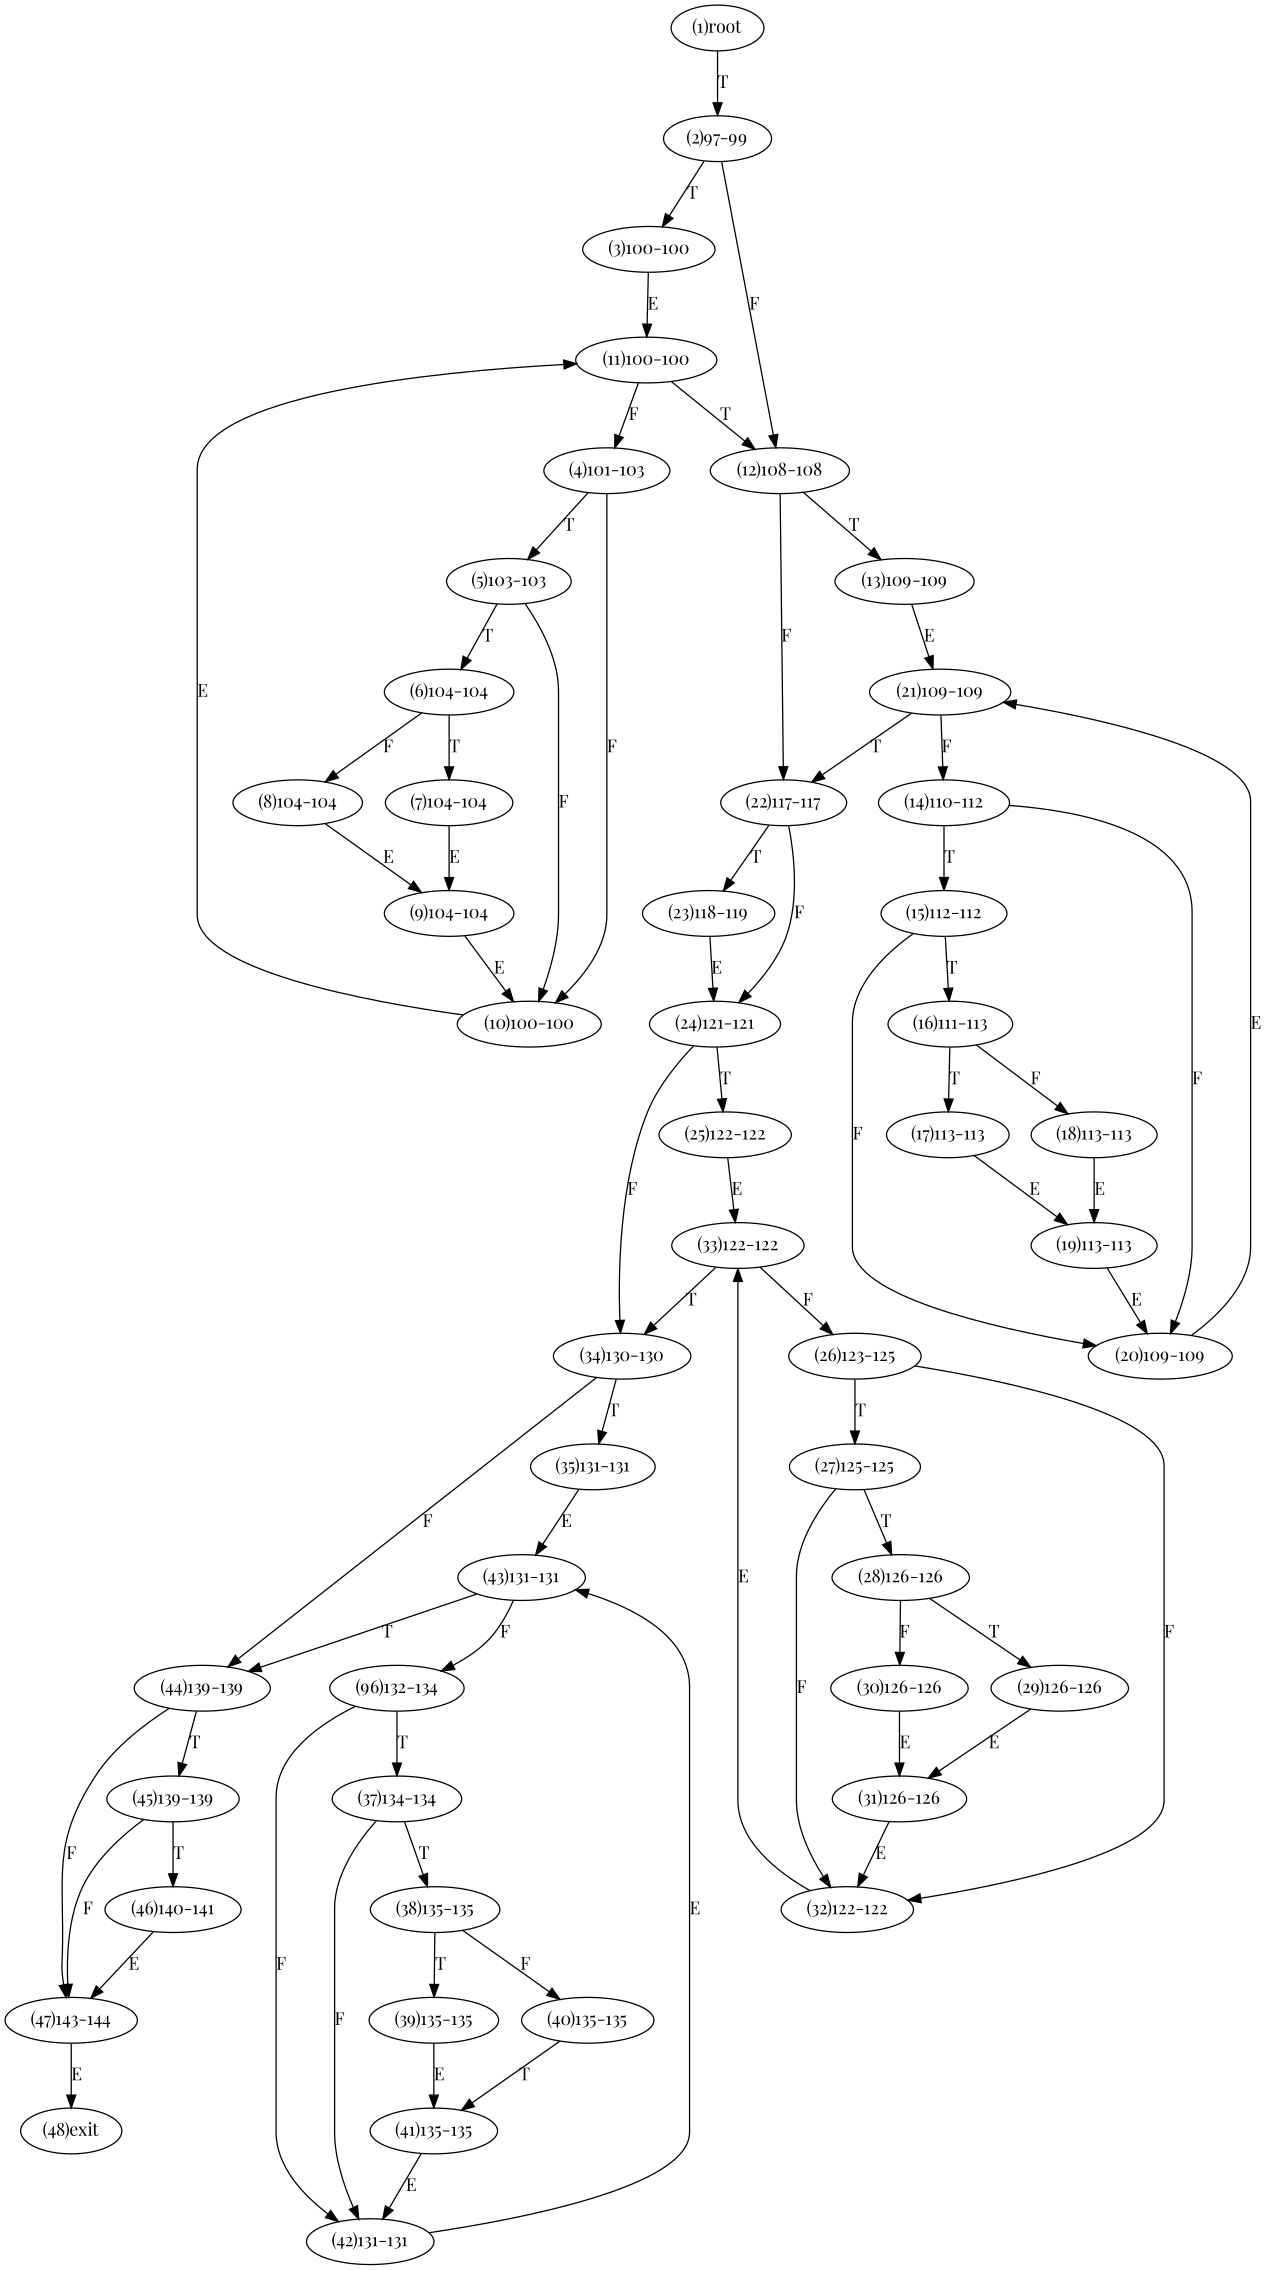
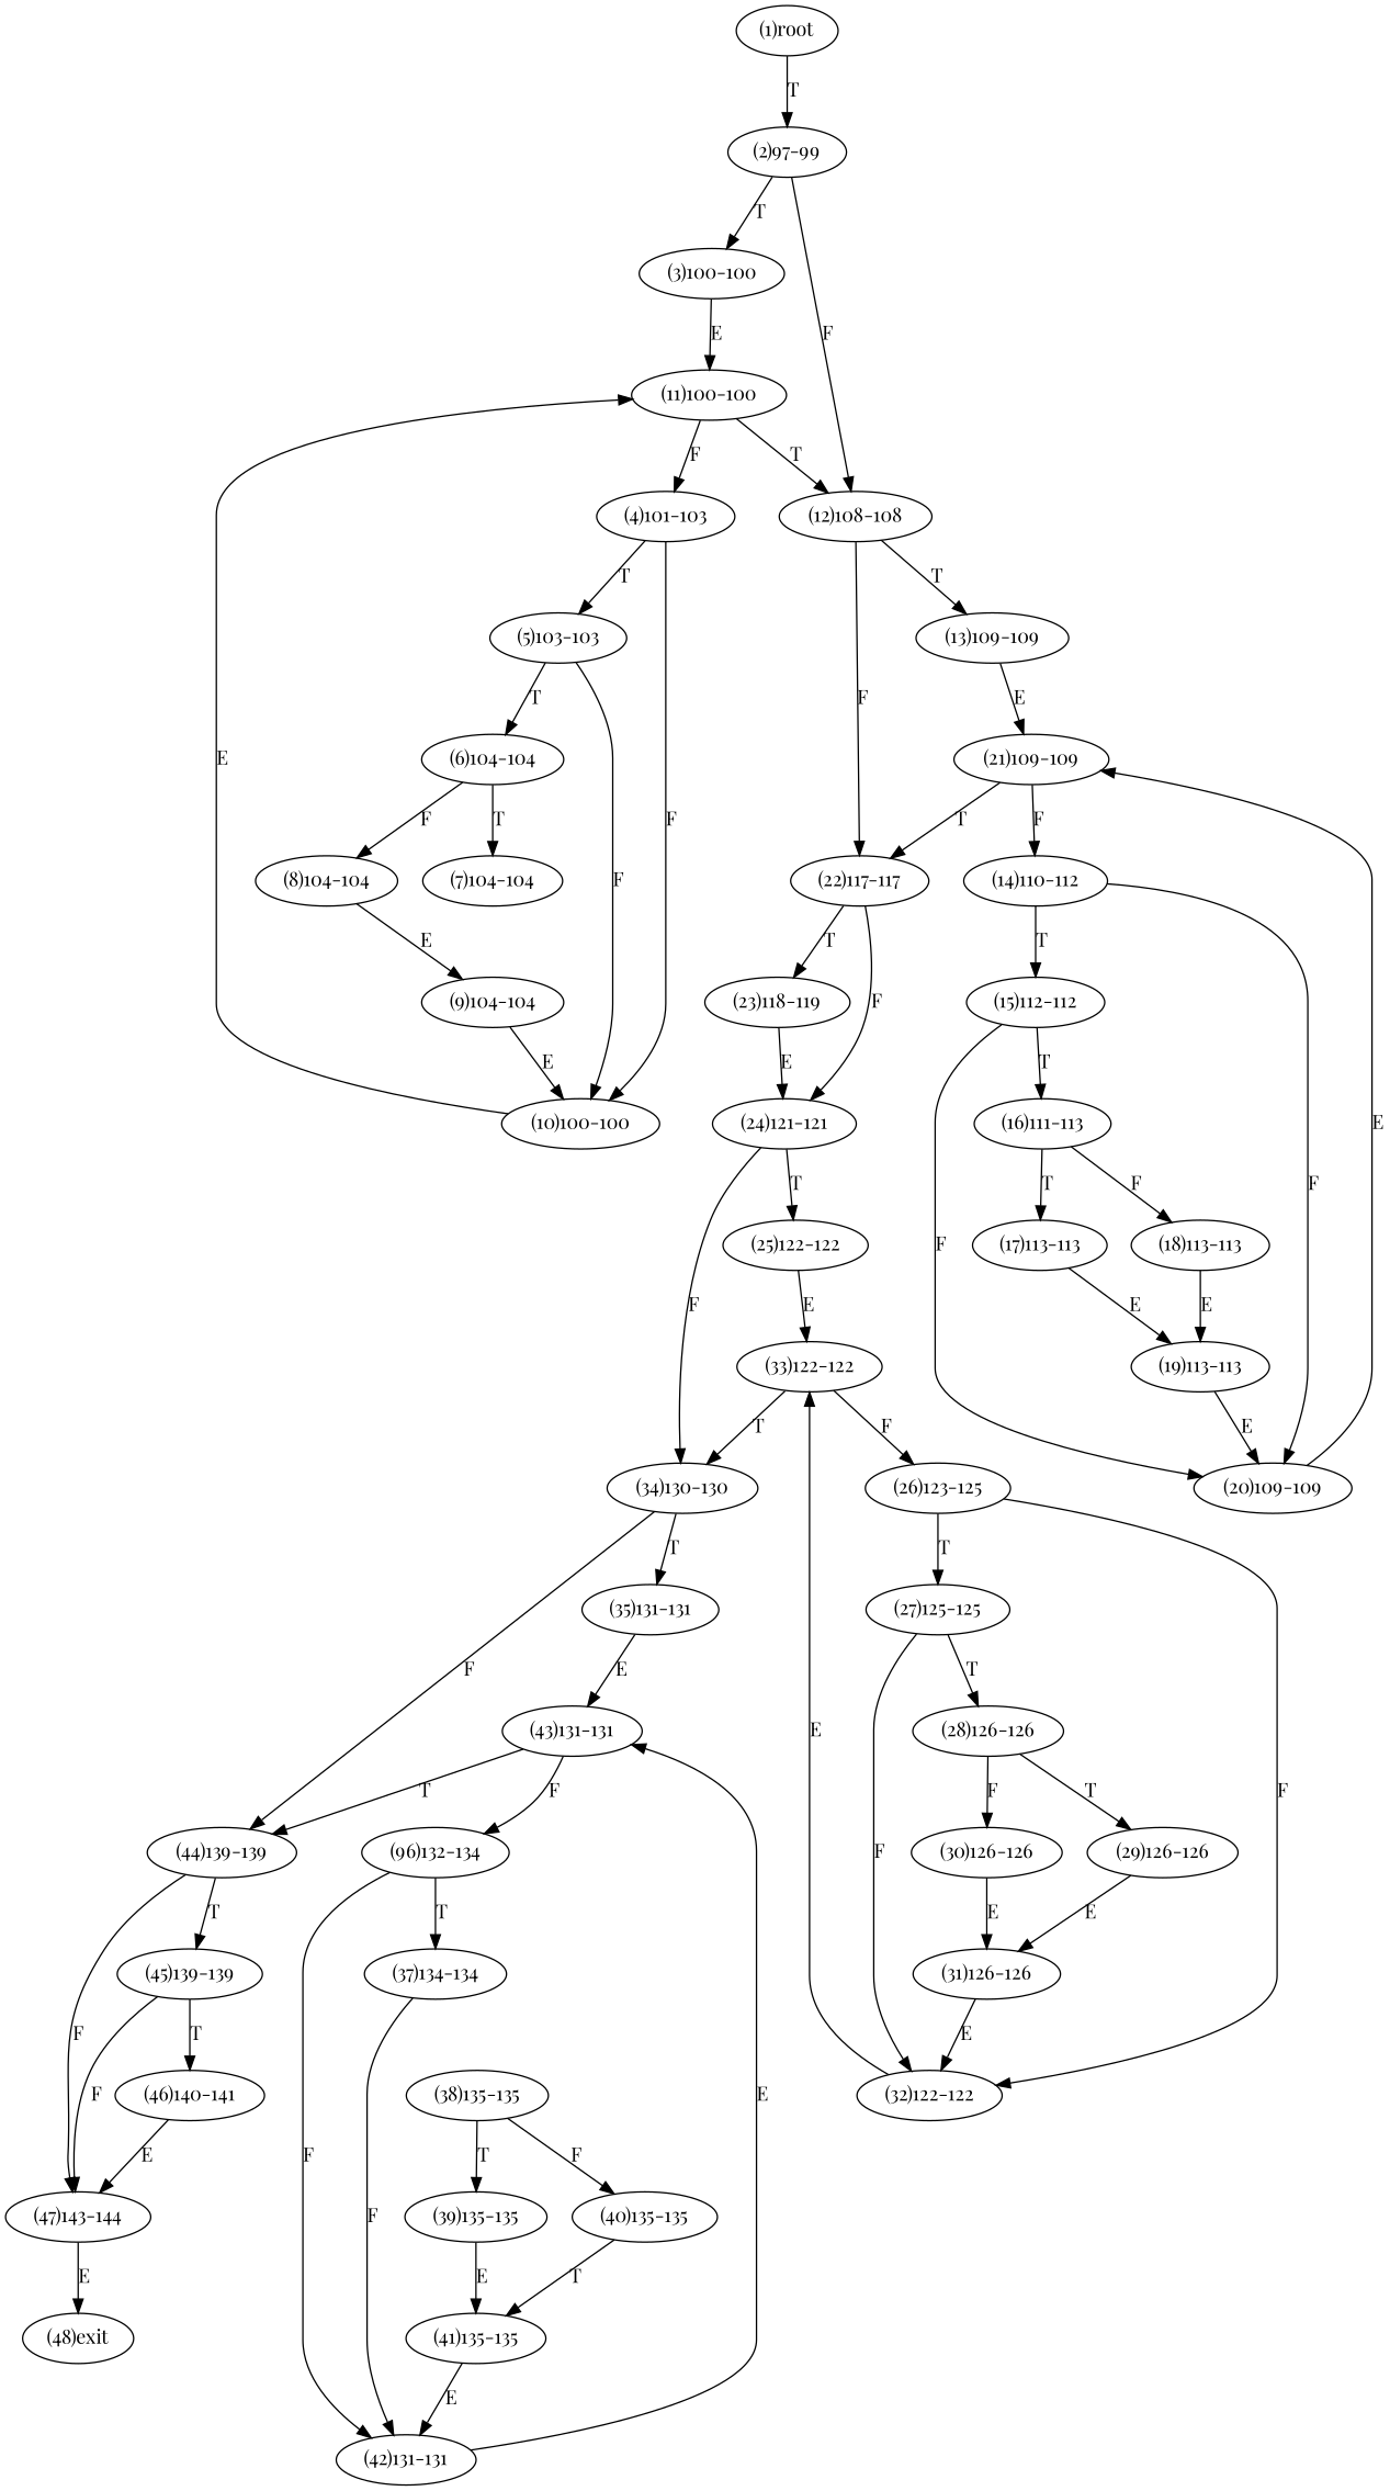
  digraph {
    fontname="Playfair Display"
    node [fontname="Playfair Display"]
    edge [fontname="Playfair Display"]
    n1 [label="(1)root"]
    n2 [label="(2)97-99"]
    n3 [label="(3)100-100"]
    n4 [label="(12)108-108"]
    n5 [label="(11)100-100"]
    n6 [label="(13)109-109"]
    n7 [label="(22)117-117"]
    n8 [label="(4)101-103"]
    n9 [label="(5)103-103"]
    n10 [label="(10)100-100"]
    n11 [label="(6)104-104"]
    n12 [label="(7)104-104"]
    n13 [label="(8)104-104"]
    n14 [label="(9)104-104"]
    n15 [label="(21)109-109"]
    n16 [label="(23)118-119"]
    n17 [label="(24)121-121"]
    n18 [label="(14)110-112"]
    n19 [label="(15)112-112"]
    n20 [label="(20)109-109"]
    n21 [label="(16)111-113"]
    n22 [label="(17)113-113"]
    n23 [label="(18)113-113"]
    n24 [label="(19)113-113"]
    n25 [label="(25)122-122"]
    n26 [label="(34)130-130"]
    n27 [label="(33)122-122"]
    n28 [label="(26)123-125"]
    n29 [label="(35)131-131"]
    n30 [label="(44)139-139"]
    n31 [label="(27)125-125"]
    n32 [label="(28)126-126"]
    n33 [label="(32)122-122"]
    n34 [label="(29)126-126"]
    n35 [label="(30)126-126"]
    n36 [label="(31)126-126"]
    n37 [label="(43)131-131"]
    n38 [label="(47)143-144"]
    n39 [label="(45)139-139"]
    n40 [label="(96)132-134"]
    n41 [label="(38)135-135"]
    n42 [label="(39)135-135"]
    n43 [label="(40)135-135"]
    n44 [label="(41)135-135"]
    n45 [label="(42)131-131"]
    n46 [label="(37)134-134"]
    n47 [label="(46)140-141"]
    n48 [label="(48)exit"]
    n1 -> n2 [label=T]
    n2 -> n3 [label=T]
    n2 -> n4 [label=F]
    n3 -> n5 [label=E]
    n4 -> n6 [label=T]
    n4 -> n7 [label=F]
    n5 -> n4 [label=T]
    n5 -> n8 [label=F]
    n6 -> n15 [label=E]
    n7 -> n16 [label=T]
    n7 -> n17 [label=F]
    n8 -> n9 [label=T]
    n8 -> n10 [label=F]
    n9 -> n10 [label=F]
    n9 -> n11 [label=T]
    n10 -> n5 [label=E]
    n11 -> n12 [label=T]
    n11 -> n13 [label=F]
-   n12 -> n14 [label=E]
    n13 -> n14 [label=E]
    n14 -> n10 [label=E]
    n15 -> n7 [label=T]
    n15 -> n18 [label=F]
    n16 -> n17 [label=E]
    n17 -> n25 [label=T]
    n17 -> n26 [label=F]
    n18 -> n19 [label=T]
    n18 -> n20 [label=F]
    n19 -> n20 [label=F]
    n19 -> n21 [label=T]
    n20 -> n15 [label=E]
    n21 -> n22 [label=T]
    n21 -> n23 [label=F]
    n22 -> n24 [label=E]
    n23 -> n24 [label=E]
    n24 -> n20 [label=E]
    n25 -> n27 [label=E]
    n26 -> n29 [label=T]
    n26 -> n30 [label=F]
    n27 -> n26 [label=T]
    n27 -> n28 [label=F]
    n28 -> n31 [label=T]
    n28 -> n33 [label=F]
    n29 -> n37 [label=E]
    n30 -> n38 [label=F]
    n30 -> n39 [label=T]
    n31 -> n32 [label=T]
    n31 -> n33 [label=F]
    n32 -> n34 [label=T]
    n32 -> n35 [label=F]
    n33 -> n27 [label=E]
    n34 -> n36 [label=E]
    n35 -> n36 [label=E]
    n36 -> n33 [label=E]
    n37 -> n30 [label=T]
    n37 -> n40 [label=F]
    n38 -> n48 [label=E]
    n39 -> n38 [label=F]
    n39 -> n47 [label=T]
    n40 -> n45 [label=F]
    n40 -> n46 [label=T]
    n41 -> n42 [label=T]
    n41 -> n43 [label=F]
    n42 -> n44 [label=E]
    n43 -> n44 [label=T]
    n44 -> n45 [label=E]
    n45 -> n37 [label=E]
-   n46 -> n41 [label=T]
    n46 -> n45 [label=F]
    n47 -> n38 [label=E]
  }
